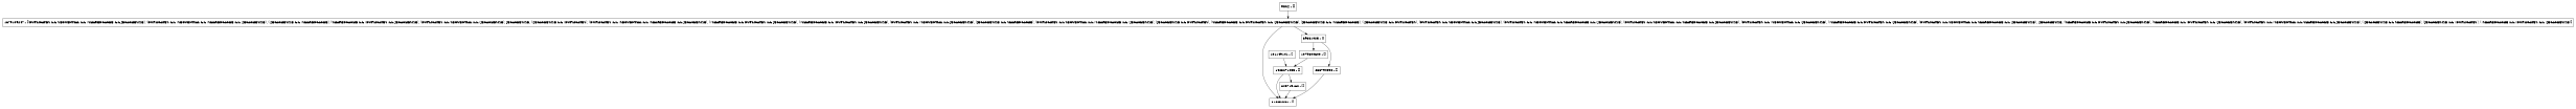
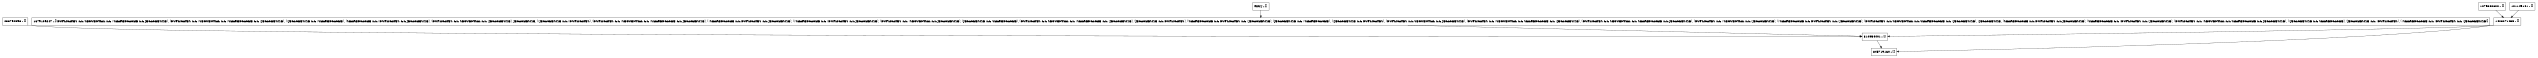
  digraph {
    node [shape=record]
    n1 [label="233794393 - []"]
    n2 [label="314054401 - []"]
    n3 [label="101149141 - []"]
    n4 [label="1423271435 - []"]
    n5 [label="845719160 - []"]
    n6 [label="entry - []"]
    n7 [label="1679109247 - [(DUPLICATES && SEQUENTIAL && !SHAREDCACHE && JECACHESIZE), (DUPLICATES && !SEQUENTIAL && !SHAREDCACHE && !JECACHESIZE), (!JECACHESIZE && !SHAREDCACHE), (SHAREDCACHE && !DUPLICATES && JECACHESIZE), (DUPLICATES && SEQUENTIAL && !JECACHESIZE), JECACHESIZE, (!JECACHESIZE && !DUPLICATES), (DUPLICATES && !SEQUENTIAL && !SHAREDCACHE && JECACHESIZE), (!SHAREDCACHE && DUPLICATES && JECACHESIZE), (!SHAREDCACHE && !DUPLICATES && JECACHESIZE), (DUPLICATES && !SEQUENTIAL && JECACHESIZE), (JECACHESIZE && SHAREDCACHE), (DUPLICATES && SEQUENTIAL && !SHAREDCACHE && !JECACHESIZE), (JECACHESIZE && DUPLICATES), (SHAREDCACHE && DUPLICATES && !JECACHESIZE), (JECACHESIZE && !SHAREDCACHE), (!JECACHESIZE && DUPLICATES), (DUPLICATES && SEQUENTIAL && JECACHESIZE), (DUPLICATES && !SEQUENTIAL && SHAREDCACHE && !JECACHESIZE), (DUPLICATES && SEQUENTIAL && SHAREDCACHE && JECACHESIZE), (DUPLICATES && !SEQUENTIAL && !JECACHESIZE), (!SHAREDCACHE && DUPLICATES && !JECACHESIZE), (DUPLICATES && SEQUENTIAL && SHAREDCACHE && !JECACHESIZE), !JECACHESIZE, (SHAREDCACHE && DUPLICATES && JECACHESIZE), (SHAREDCACHE && !DUPLICATES && !JECACHESIZE), (DUPLICATES && !SEQUENTIAL && SHAREDCACHE && JECACHESIZE), (!JECACHESIZE && SHAREDCACHE), (JECACHESIZE && !DUPLICATES), (!SHAREDCACHE && !DUPLICATES && !JECACHESIZE)]"]
-   n8 [label="69331025 - []"]
    n9 [label="1079300600 - []"]
    n1 -> n2
    n3 -> n4
    n4 -> n2
    n4 -> n5
-   n5 -> n2
+   n2 -> n5
    n6 -> n7
    n7 -> n2
-   n7 -> n8
-   n8 -> n1
-   n8 -> n9
    n9 -> n4
  }
